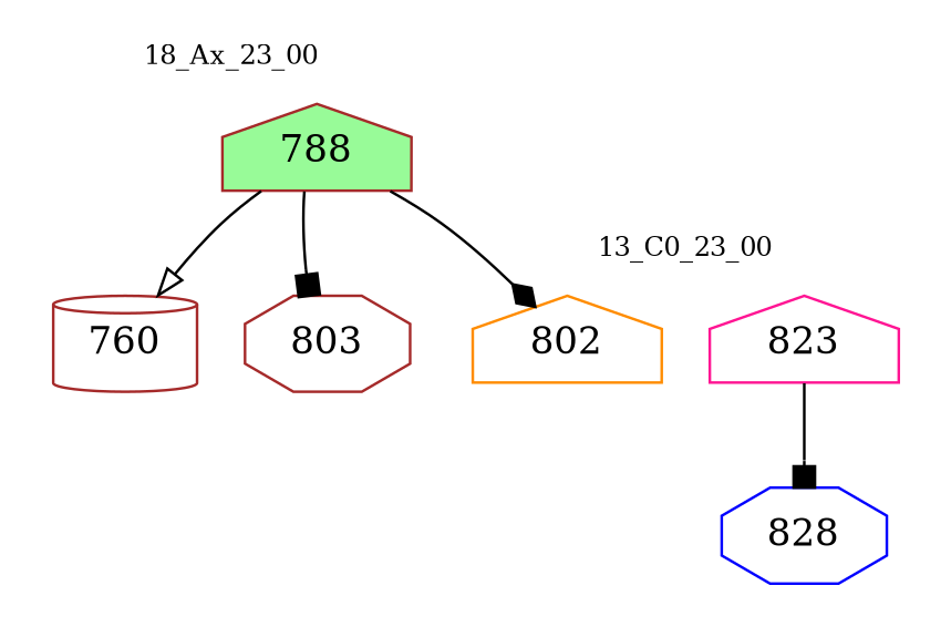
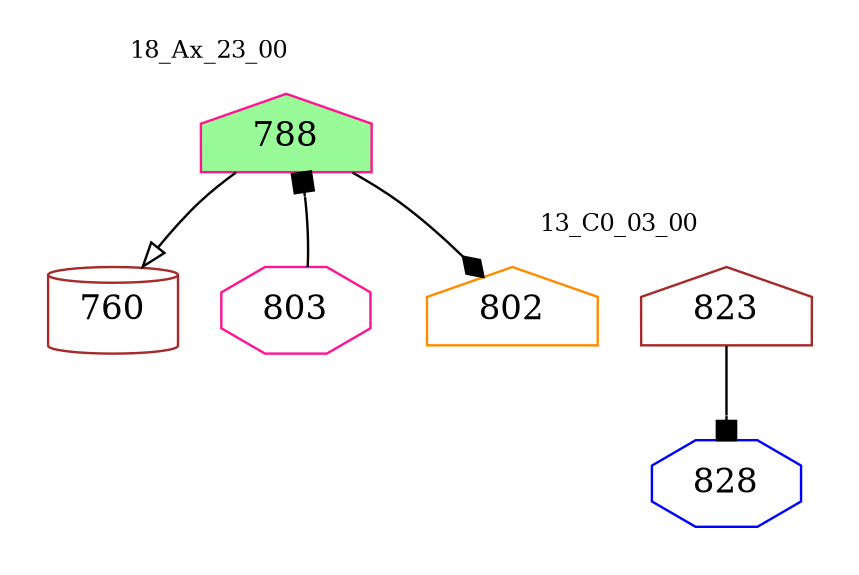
  digraph {
    node [color=deeppink fillcolor=white shape=house style=filled]
    edge [arrowhead=box color=black]
-   n1 [color=brown fillcolor=palegreen label=788]
+   n1 [fillcolor=palegreen label=788]
    n2 [color=brown label=760 shape=cylinder]
-   n3 [color=brown label=803 shape=octagon]
-   n4 [label=823]
+   n3 [label=803 shape=octagon]
+   n4 [color=brown label=823]
    n5 [color=darkorange label=802]
    n6 [color=blue label=828 shape=octagon]
    subgraph cluster_1 {
      color=white
      fontsize=10
      label="18_Ax_23_00"
      n1
      n2
      n3
    }
    subgraph cluster_2 {
      color=white
      fontsize=10
-     label="13_C0_23_00"
+     label="13_C0_03_00"
      n4
      n5
      n6
    }
    n1 -> n2 [arrowhead=onormal]
-   n1 -> n3
+   n3 -> n1
    n1 -> n5 [arrowhead=diamond]
    n4 -> n6
  }
